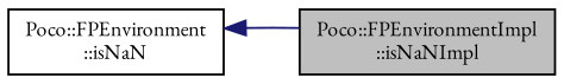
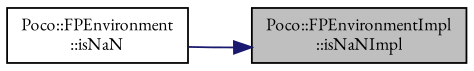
  digraph {
    rankdir=RL
    fontname="EB Garamond"
    node [color=black fontname="EB Garamond" fontsize=10 shape=record style=filled]
    n1 [fillcolor=grey75 fontcolor=black height=0.2 label="Poco::FPEnvironmentImpl\l::isNaNImpl" width=0.4]
    n2 [fillcolor=white height=0.2 label="Poco::FPEnvironment\l::isNaN" width=0.4]
-   n2 -> n1 [color=midnightblue dir=back fontname="EB Garamond" fontsize=10 labelfontname=Helvetica labelfontsize=10 style=solid]
+   n1 -> n2 [color=midnightblue dir=back fontname="EB Garamond" fontsize=10 labelfontname=Helvetica labelfontsize=10 style=solid]
  }
